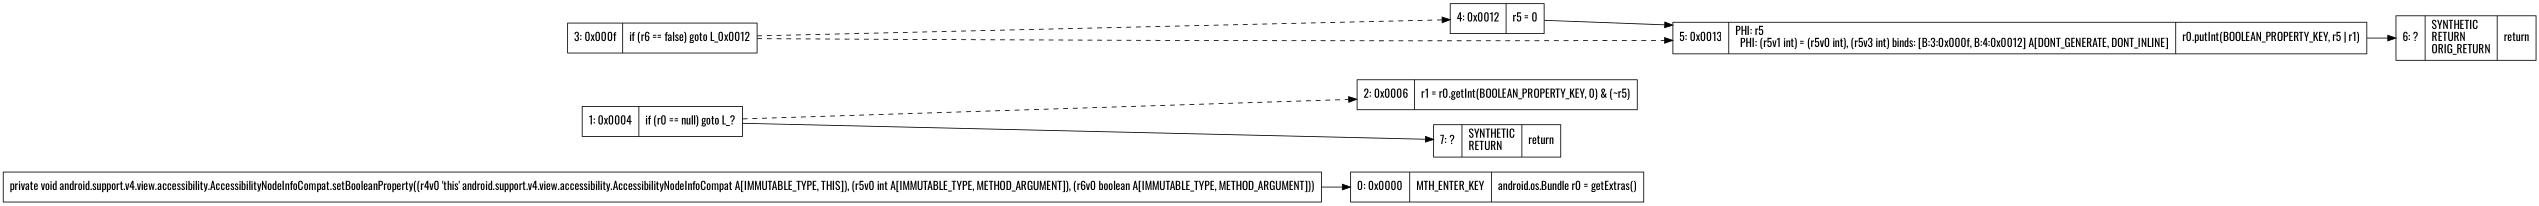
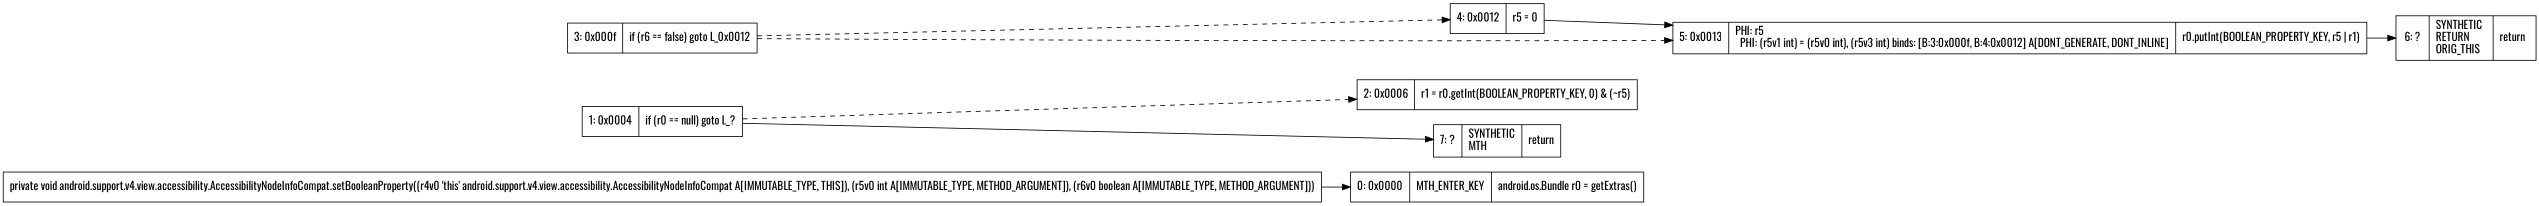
  digraph {
    fontname=Oswald
    rankdir=LR
    node [fontname=Oswald shape=record]
    edge [fontname=Oswald]
    n1 [label="{0\:\ 0x0000|MTH_ENTER_KEY\l|android.os.Bundle r0 = getExtras()\l}"]
    n2 [label="{1\:\ 0x0004|if (r0 == null) goto L_?\l}"]
    n3 [label="{2\:\ 0x0006|r1 = r0.getInt(BOOLEAN_PROPERTY_KEY, 0) & (~r5)\l}"]
-   n4 [label="{7\:\ ?|SYNTHETIC\lRETURN\l|return\l}"]
+   n4 [label="{7\:\ ?|SYNTHETIC\lMTH\l|return\l}"]
    n5 [label="{3\:\ 0x000f|if (r6 == false) goto L_0x0012\l}"]
    n6 [label="{4\:\ 0x0012|r5 = 0\l}"]
    n7 [label="{5\:\ 0x0013|PHI: r5 \l  PHI: (r5v1 int) = (r5v0 int), (r5v3 int) binds: [B:3:0x000f, B:4:0x0012] A[DONT_GENERATE, DONT_INLINE]\l|r0.putInt(BOOLEAN_PROPERTY_KEY, r5 \| r1)\l}"]
-   n8 [label="{6\:\ ?|SYNTHETIC\lRETURN\lORIG_RETURN\l|return\l}"]
+   n8 [label="{6\:\ ?|SYNTHETIC\lRETURN\lORIG_THIS\l|return\l}"]
    n9 [label="{private void android.support.v4.view.accessibility.AccessibilityNodeInfoCompat.setBooleanProperty((r4v0 'this' android.support.v4.view.accessibility.AccessibilityNodeInfoCompat A[IMMUTABLE_TYPE, THIS]), (r5v0 int A[IMMUTABLE_TYPE, METHOD_ARGUMENT]), (r6v0 boolean A[IMMUTABLE_TYPE, METHOD_ARGUMENT])) }"]
    n2 -> n3 [style=dashed]
    n2 -> n4
    n5 -> n6 [style=dashed]
    n5 -> n7 [style=dashed]
    n6 -> n7
    n7 -> n8
    n9 -> n1
  }
